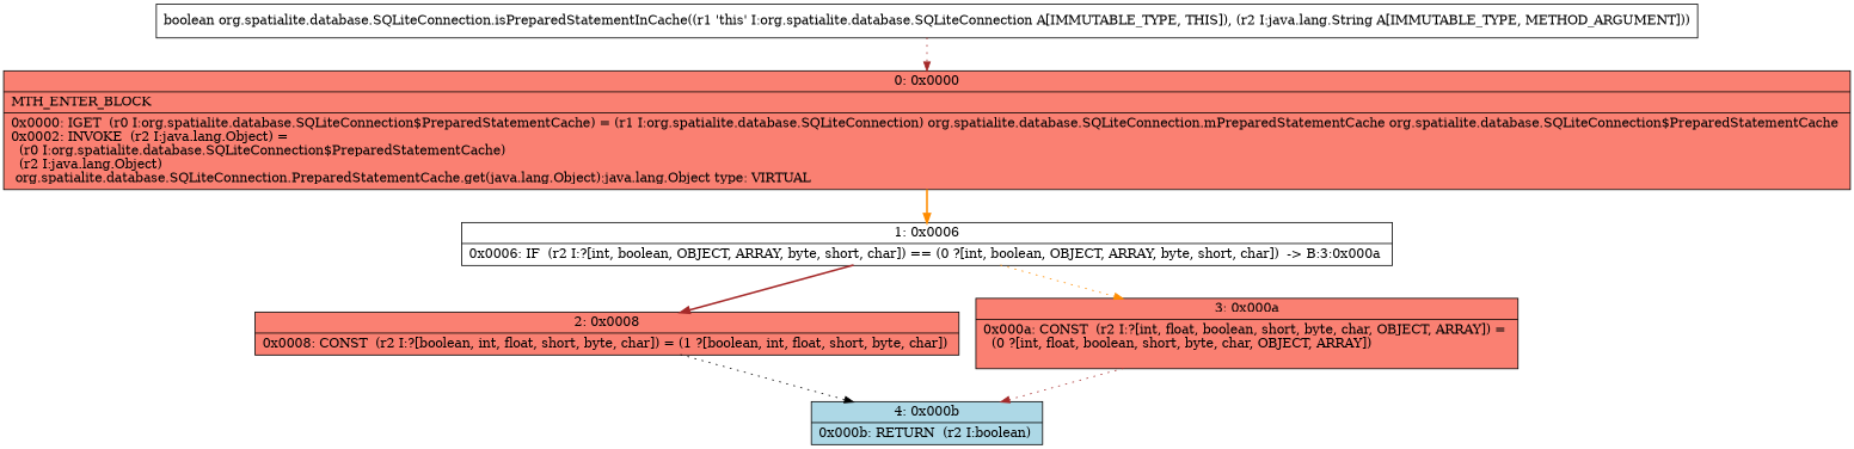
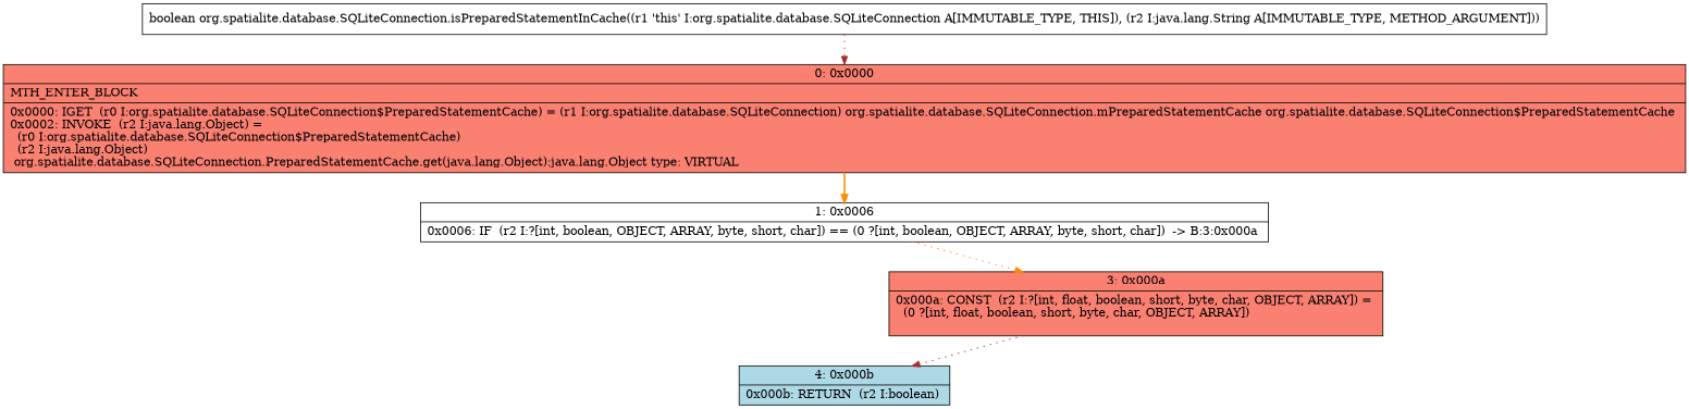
  digraph {
    node [fillcolor=salmon shape=record style=filled]
    edge [color=brown style=dotted]
    n1 [label="{0\:\ 0x0000|MTH_ENTER_BLOCK\l|0x0000: IGET  (r0 I:org.spatialite.database.SQLiteConnection$PreparedStatementCache) = (r1 I:org.spatialite.database.SQLiteConnection) org.spatialite.database.SQLiteConnection.mPreparedStatementCache org.spatialite.database.SQLiteConnection$PreparedStatementCache \l0x0002: INVOKE  (r2 I:java.lang.Object) = \l  (r0 I:org.spatialite.database.SQLiteConnection$PreparedStatementCache)\l  (r2 I:java.lang.Object)\l org.spatialite.database.SQLiteConnection.PreparedStatementCache.get(java.lang.Object):java.lang.Object type: VIRTUAL \l}"]
    n2 [fillcolor=white label="{1\:\ 0x0006|0x0006: IF  (r2 I:?[int, boolean, OBJECT, ARRAY, byte, short, char]) == (0 ?[int, boolean, OBJECT, ARRAY, byte, short, char])  \-\> B:3:0x000a \l}"]
-   n3 [label="{2\:\ 0x0008|0x0008: CONST  (r2 I:?[boolean, int, float, short, byte, char]) = (1 ?[boolean, int, float, short, byte, char]) \l}"]
    n4 [label="{3\:\ 0x000a|0x000a: CONST  (r2 I:?[int, float, boolean, short, byte, char, OBJECT, ARRAY]) = \l  (0 ?[int, float, boolean, short, byte, char, OBJECT, ARRAY])\l \l}"]
    n5 [fillcolor=lightblue label="{4\:\ 0x000b|0x000b: RETURN  (r2 I:boolean) \l}"]
    n6 [fillcolor=white label="{boolean org.spatialite.database.SQLiteConnection.isPreparedStatementInCache((r1 'this' I:org.spatialite.database.SQLiteConnection A[IMMUTABLE_TYPE, THIS]), (r2 I:java.lang.String A[IMMUTABLE_TYPE, METHOD_ARGUMENT])) }"]
    n1 -> n2 [color=darkorange style=bold]
-   n2 -> n3 [style=bold]
    n2 -> n4 [color=darkorange]
-   n3 -> n5 [color=black]
    n4 -> n5
    n6 -> n1
  }
